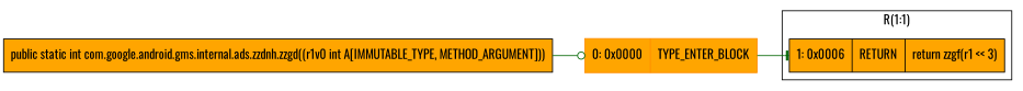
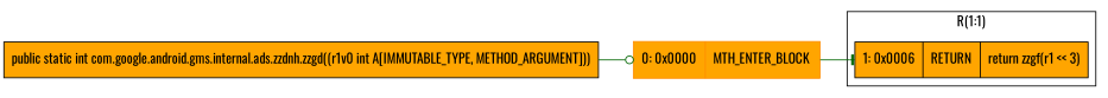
  digraph {
    rankdir=LR
    fontname=Oswald
    node [color=black shape=record style=filled fillcolor=orange fontname=Oswald]
    edge [color=darkgreen style=solid fontname=Oswald]
    n1 [label="{1\:\ 0x0006|RETURN\l|return zzgf(r1 \<\< 3)\l}"]
-   n2 [color=darkorange label="{0\:\ 0x0000|TYPE_ENTER_BLOCK\l}"]
+   n2 [color=darkorange label="{0\:\ 0x0000|MTH_ENTER_BLOCK\l}"]
    n3 [label="{public static int com.google.android.gms.internal.ads.zzdnh.zzgd((r1v0 int A[IMMUTABLE_TYPE, METHOD_ARGUMENT])) }"]
    subgraph cluster_1 {
      label="R(1:1)"
      n1
    }
    n2 -> n1 [arrowhead=tee]
    n3 -> n2 [arrowhead=odot]
  }
